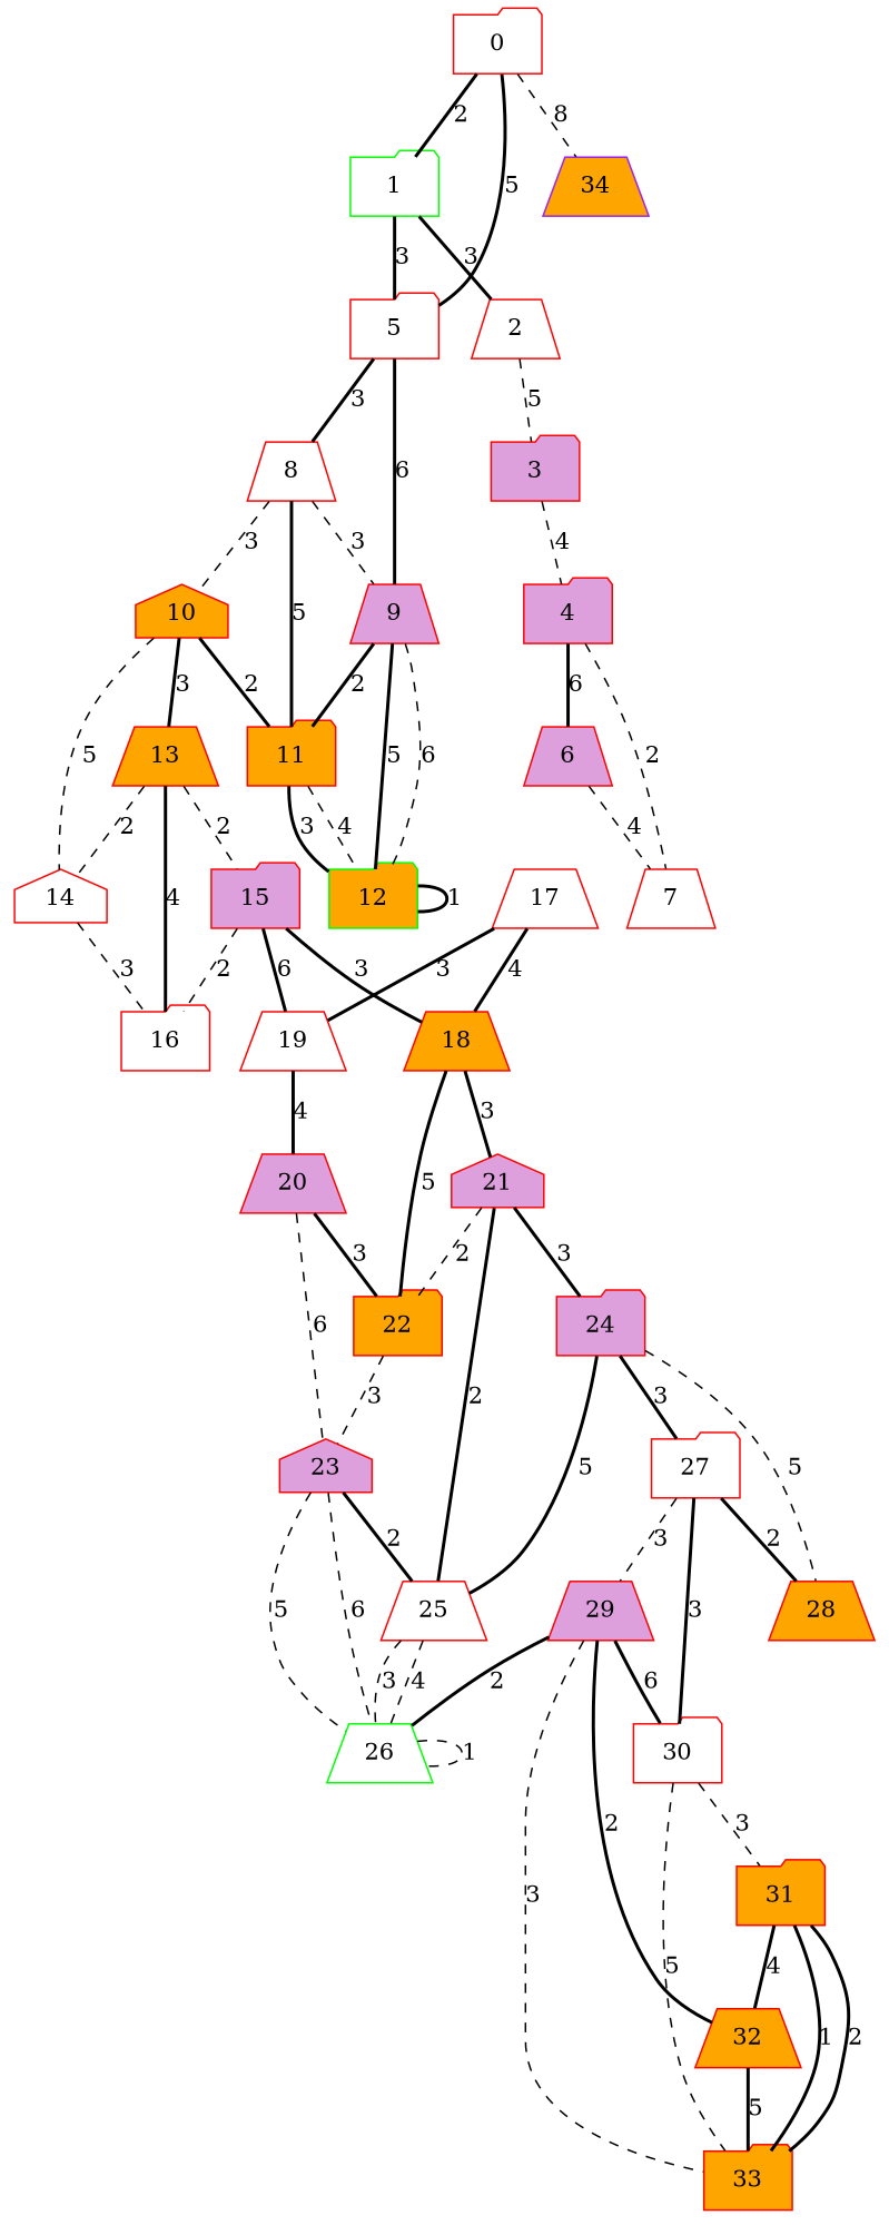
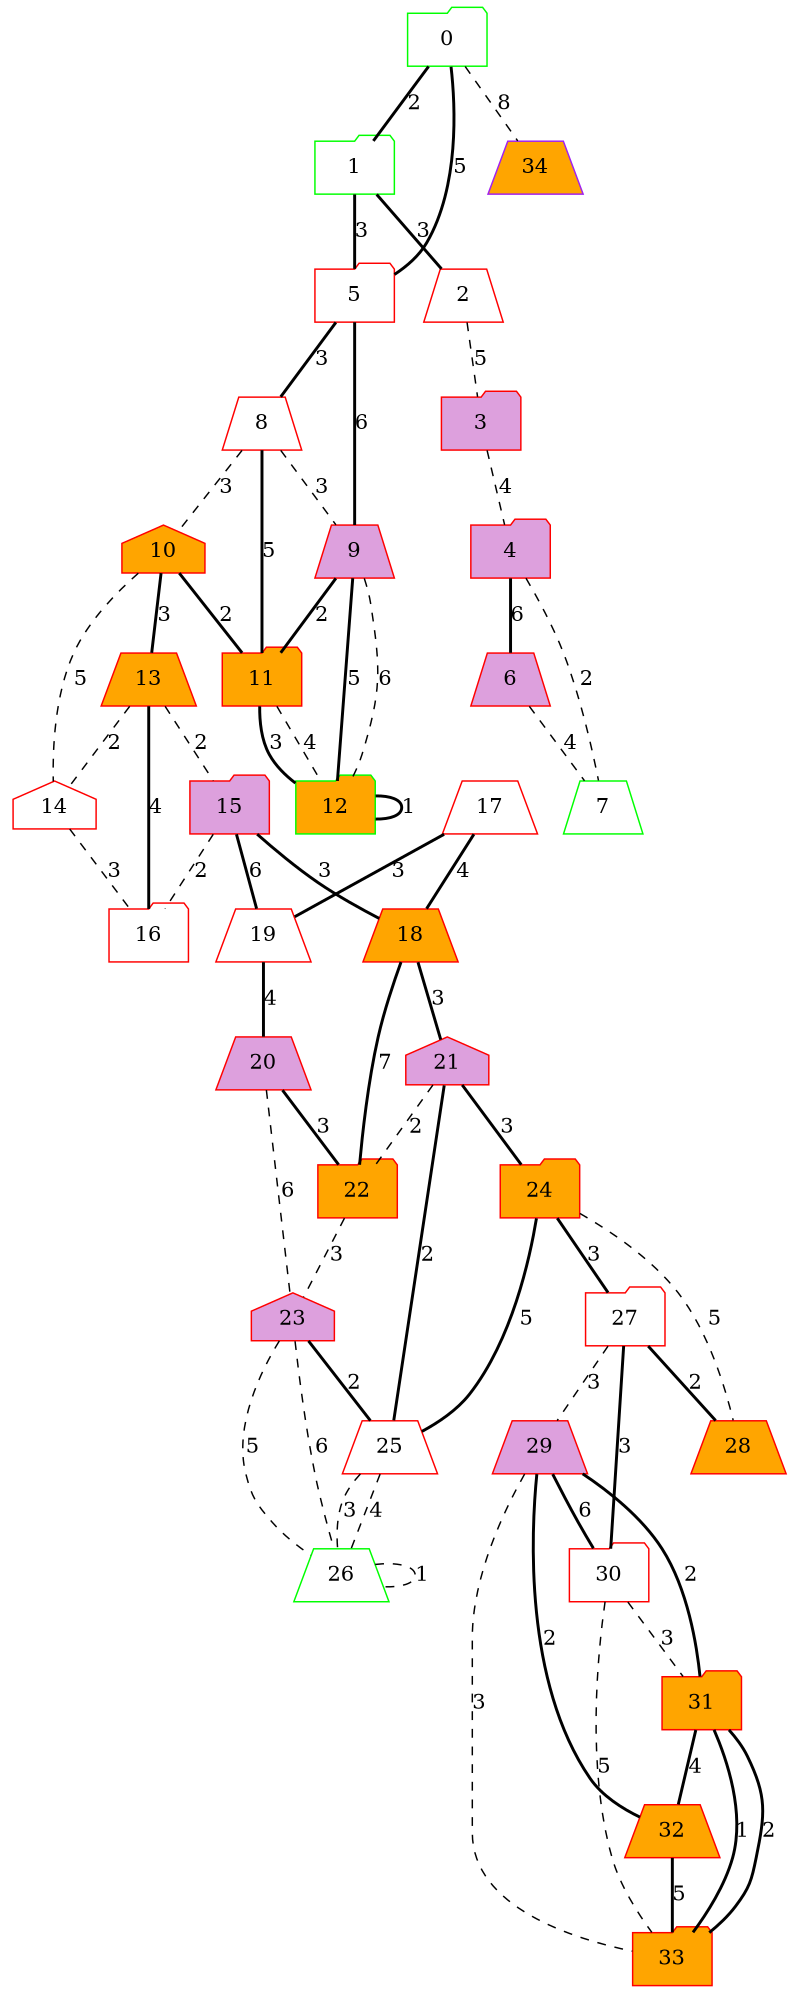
  graph {
    node [color=red fillcolor=white shape=trapezium style=filled weight=1]
    edge [style=bold]
-   0 [shape=folder]
+   0 [color=green shape=folder]
    1 [color=green shape=folder weight=2]
    5 [shape=folder]
    34 [color=purple fillcolor=orange weight=4]
    2
    8
    9 [fillcolor=plum]
    3 [fillcolor=plum shape=folder]
    4 [fillcolor=plum shape=folder]
    6 [fillcolor=plum]
-   7
+   7 [color=green]
    10 [fillcolor=orange shape=house]
    11 [fillcolor=orange shape=folder]
    12 [color=green fillcolor=orange shape=folder weight=2]
    13 [fillcolor=orange]
    14 [shape=house]
    15 [fillcolor=plum shape=folder]
    16 [shape=folder]
    19
    18 [fillcolor=orange]
    17
    20 [fillcolor=plum]
    21 [fillcolor=plum shape=house]
    22 [fillcolor=orange shape=folder]
-   24 [fillcolor=plum shape=folder]
+   24 [fillcolor=orange shape=folder]
    25
    23 [fillcolor=plum shape=house]
    26 [color=green weight=2]
    27 [shape=folder]
    28 [fillcolor=orange]
    29 [fillcolor=plum]
    30 [shape=folder]
    31 [fillcolor=orange shape=folder]
    32 [fillcolor=orange]
    33 [fillcolor=orange shape=folder]
    0 -- 1 [label=2]
    0 -- 5 [label=5]
    0 -- 34 [label=8 style=dashed]
    1 -- 5 [label=3]
    1 -- 2 [label=3]
    5 -- 8 [label=3]
    5 -- 9 [label=6]
    2 -- 3 [label=5 style=dashed]
    8 -- 9 [label=3 style=dashed]
    8 -- 10 [label=3 style=dashed]
    8 -- 11 [label=5]
    9 -- 11 [label=2]
    9 -- 12 [label=5]
    9 -- 12 [label=6 style=dashed]
    3 -- 4 [label=4 style=dashed]
    4 -- 6 [label=6]
    4 -- 7 [label=2 style=dashed]
    6 -- 7 [label=4 style=dashed]
    10 -- 11 [label=2]
    10 -- 13 [label=3]
    10 -- 14 [label=5 style=dashed]
    11 -- 12 [label=3]
    11 -- 12 [label=4 style=dashed]
    12 -- 12 [label=1]
    13 -- 14 [label=2 style=dashed]
    13 -- 15 [label=2 style=dashed]
    13 -- 16 [label=4]
    14 -- 16 [label=3 style=dashed]
    15 -- 16 [label=2 style=dashed]
    15 -- 19 [label=6]
    15 -- 18 [label=3]
    19 -- 20 [label=4]
    18 -- 21 [label=3]
-   18 -- 22 [label=5]
+   18 -- 22 [label=7]
    17 -- 19 [label=3]
    17 -- 18 [label=4]
    20 -- 22 [label=3]
    20 -- 23 [label=6 style=dashed]
    21 -- 22 [label=2 style=dashed]
    21 -- 24 [label=3]
    21 -- 25 [label=2]
    22 -- 23 [label=3 style=dashed]
    24 -- 25 [label=5]
    24 -- 27 [label=3]
    24 -- 28 [label=5 style=dashed]
    25 -- 26 [label=3 style=dashed]
    25 -- 26 [label=4 style=dashed]
    23 -- 25 [label=2]
    23 -- 26 [label=5 style=dashed]
    23 -- 26 [label=6 style=dashed]
    26 -- 26 [label=1 style=dashed]
    27 -- 28 [label=2]
    27 -- 29 [label=3 style=dashed]
    27 -- 30 [label=3]
    29 -- 30 [label=6]
-   29 -- 26 [label=2]
+   29 -- 31 [label=2]
    29 -- 32 [label=2]
    29 -- 33 [label=3 style=dashed]
    30 -- 31 [label=3 style=dashed]
    30 -- 33 [label=5 style=dashed]
    31 -- 32 [label=4]
    31 -- 33 [label=1]
    31 -- 33 [label=2]
    32 -- 33 [label=5]
  }
